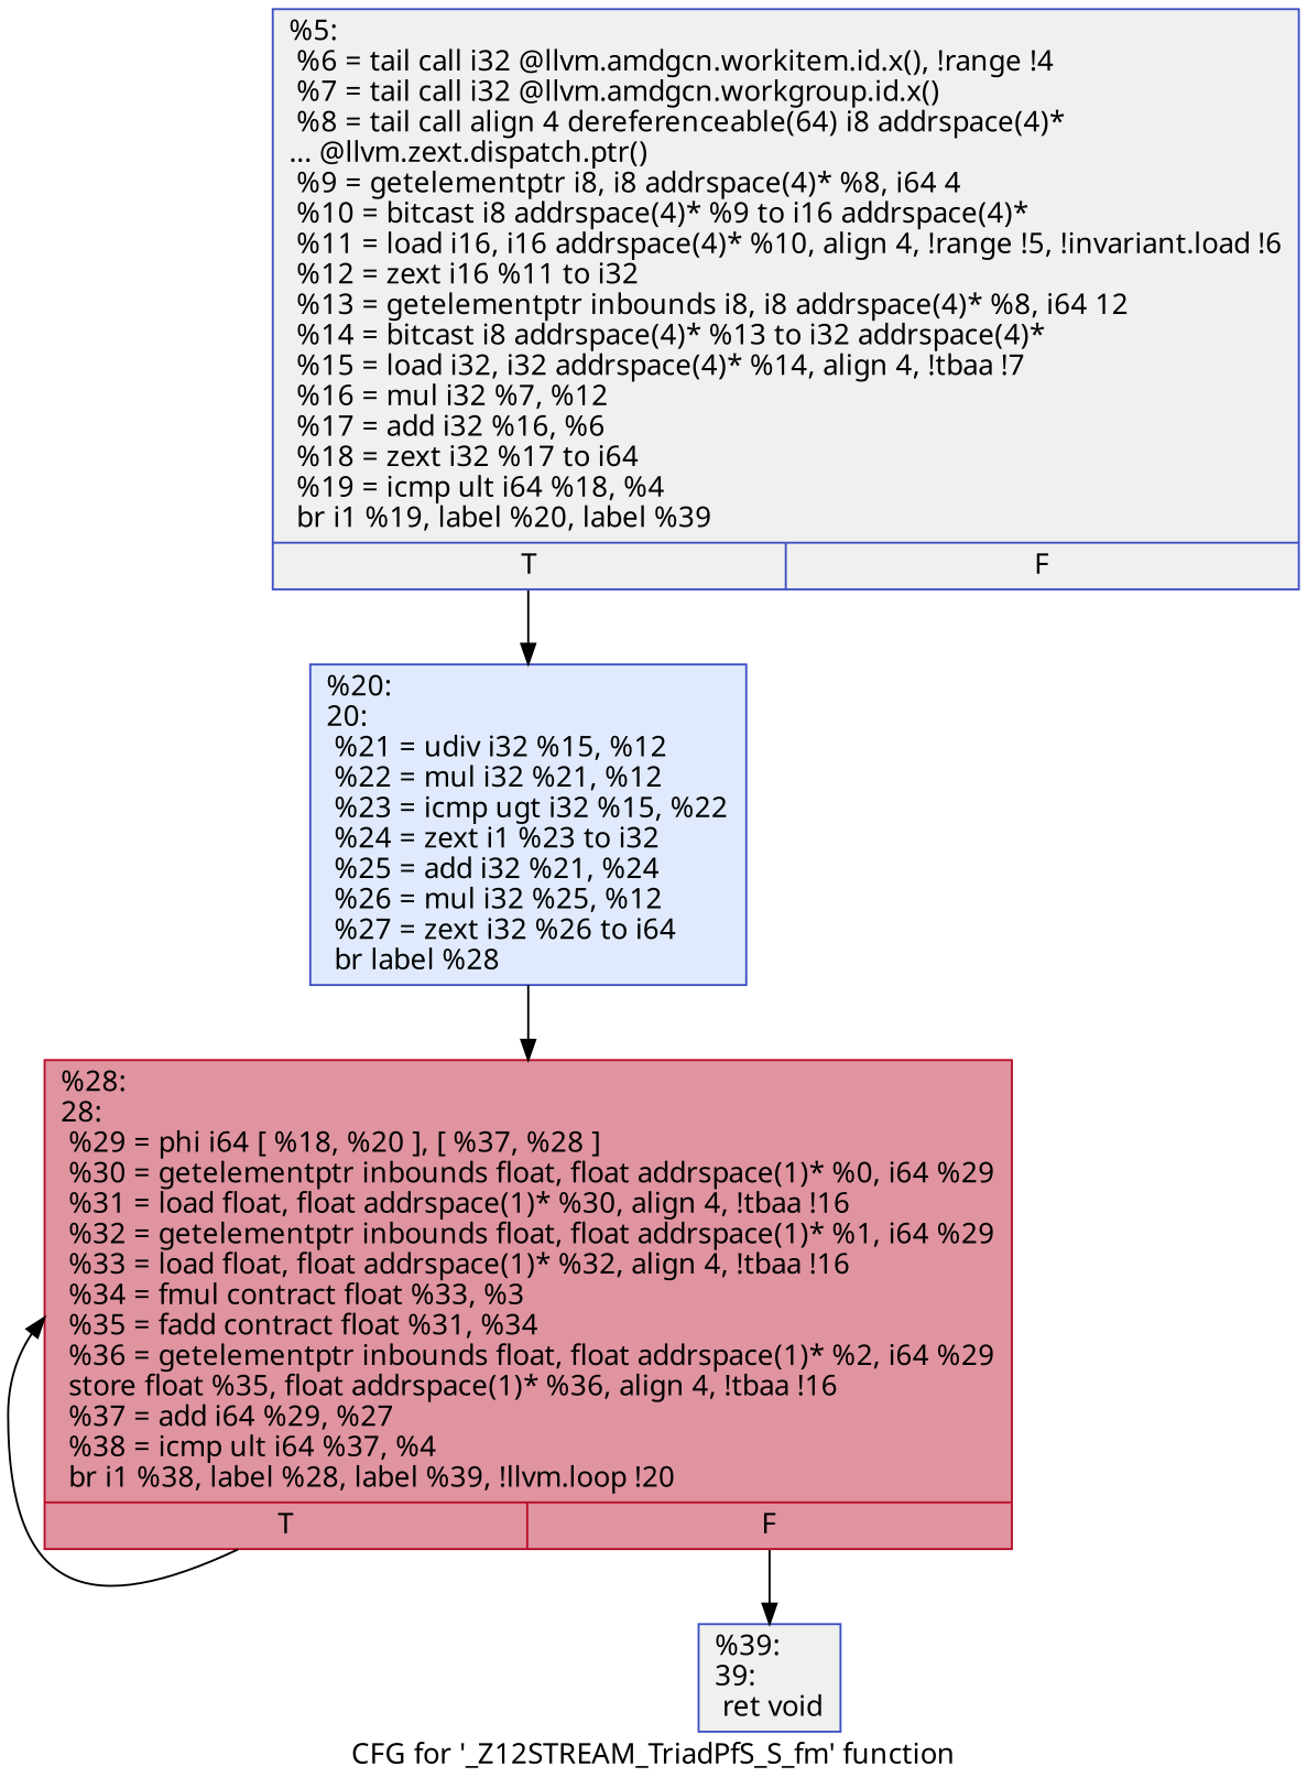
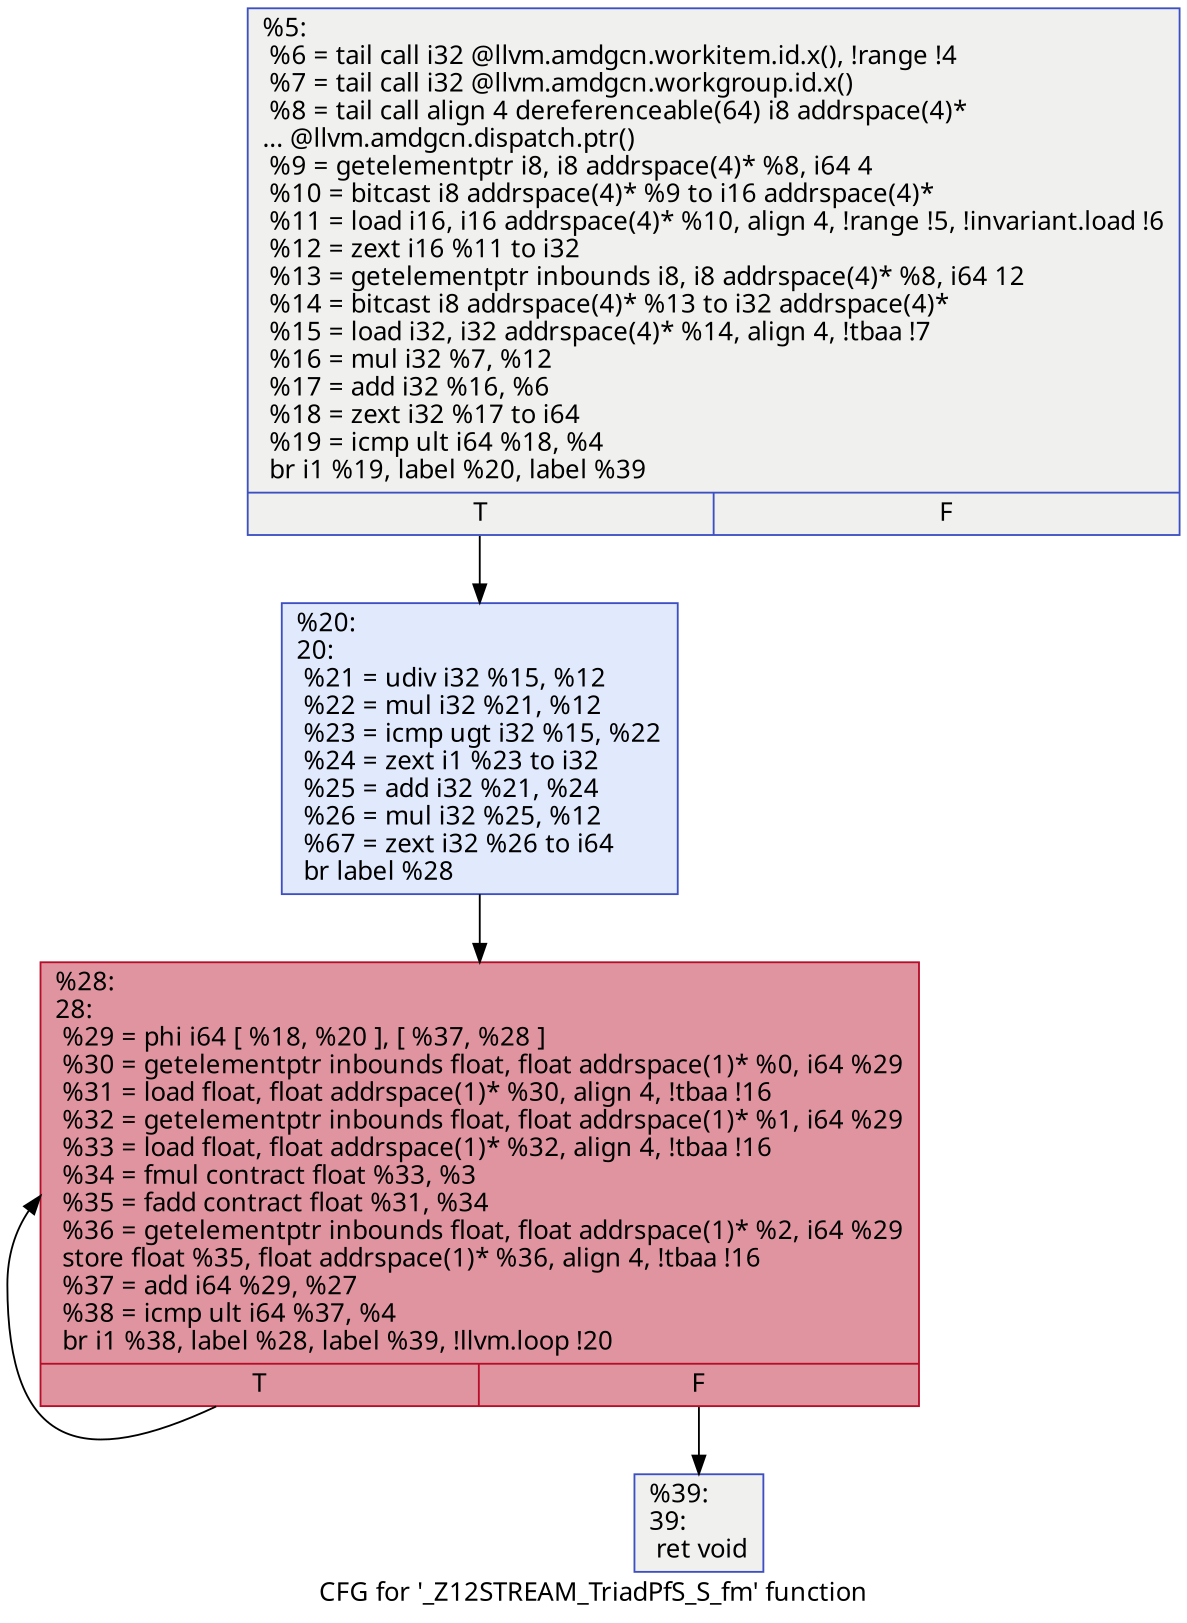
  digraph {
    fontname="Noto Sans"
    label="CFG for '_Z12STREAM_TriadPfS_S_fm' function"
    node [color="#3d50c3ff" fillcolor="#dedcdb70" fontname="Noto Sans" shape=record style=filled]
    edge [fontname="Noto Sans" tailport=s0]
-   n1 [label="{%5:\l  %6 = tail call i32 @llvm.amdgcn.workitem.id.x(), !range !4\l  %7 = tail call i32 @llvm.amdgcn.workgroup.id.x()\l  %8 = tail call align 4 dereferenceable(64) i8 addrspace(4)*\l... @llvm.zext.dispatch.ptr()\l  %9 = getelementptr i8, i8 addrspace(4)* %8, i64 4\l  %10 = bitcast i8 addrspace(4)* %9 to i16 addrspace(4)*\l  %11 = load i16, i16 addrspace(4)* %10, align 4, !range !5, !invariant.load !6\l  %12 = zext i16 %11 to i32\l  %13 = getelementptr inbounds i8, i8 addrspace(4)* %8, i64 12\l  %14 = bitcast i8 addrspace(4)* %13 to i32 addrspace(4)*\l  %15 = load i32, i32 addrspace(4)* %14, align 4, !tbaa !7\l  %16 = mul i32 %7, %12\l  %17 = add i32 %16, %6\l  %18 = zext i32 %17 to i64\l  %19 = icmp ult i64 %18, %4\l  br i1 %19, label %20, label %39\l|{<s0>T|<s1>F}}"]
-   n2 [fillcolor="#b9d0f970" label="{%20:\l20:                                               \l  %21 = udiv i32 %15, %12\l  %22 = mul i32 %21, %12\l  %23 = icmp ugt i32 %15, %22\l  %24 = zext i1 %23 to i32\l  %25 = add i32 %21, %24\l  %26 = mul i32 %25, %12\l  %27 = zext i32 %26 to i64\l  br label %28\l}"]
+   n1 [label="{%5:\l  %6 = tail call i32 @llvm.amdgcn.workitem.id.x(), !range !4\l  %7 = tail call i32 @llvm.amdgcn.workgroup.id.x()\l  %8 = tail call align 4 dereferenceable(64) i8 addrspace(4)*\l... @llvm.amdgcn.dispatch.ptr()\l  %9 = getelementptr i8, i8 addrspace(4)* %8, i64 4\l  %10 = bitcast i8 addrspace(4)* %9 to i16 addrspace(4)*\l  %11 = load i16, i16 addrspace(4)* %10, align 4, !range !5, !invariant.load !6\l  %12 = zext i16 %11 to i32\l  %13 = getelementptr inbounds i8, i8 addrspace(4)* %8, i64 12\l  %14 = bitcast i8 addrspace(4)* %13 to i32 addrspace(4)*\l  %15 = load i32, i32 addrspace(4)* %14, align 4, !tbaa !7\l  %16 = mul i32 %7, %12\l  %17 = add i32 %16, %6\l  %18 = zext i32 %17 to i64\l  %19 = icmp ult i64 %18, %4\l  br i1 %19, label %20, label %39\l|{<s0>T|<s1>F}}"]
+   n2 [fillcolor="#b9d0f970" label="{%20:\l20:                                               \l  %21 = udiv i32 %15, %12\l  %22 = mul i32 %21, %12\l  %23 = icmp ugt i32 %15, %22\l  %24 = zext i1 %23 to i32\l  %25 = add i32 %21, %24\l  %26 = mul i32 %25, %12\l  %67 = zext i32 %26 to i64\l  br label %28\l}"]
    n3 [color="#b70d28ff" fillcolor="#b70d2870" label="{%28:\l28:                                               \l  %29 = phi i64 [ %18, %20 ], [ %37, %28 ]\l  %30 = getelementptr inbounds float, float addrspace(1)* %0, i64 %29\l  %31 = load float, float addrspace(1)* %30, align 4, !tbaa !16\l  %32 = getelementptr inbounds float, float addrspace(1)* %1, i64 %29\l  %33 = load float, float addrspace(1)* %32, align 4, !tbaa !16\l  %34 = fmul contract float %33, %3\l  %35 = fadd contract float %31, %34\l  %36 = getelementptr inbounds float, float addrspace(1)* %2, i64 %29\l  store float %35, float addrspace(1)* %36, align 4, !tbaa !16\l  %37 = add i64 %29, %27\l  %38 = icmp ult i64 %37, %4\l  br i1 %38, label %28, label %39, !llvm.loop !20\l|{<s0>T|<s1>F}}"]
    n4 [label="{%39:\l39:                                               \l  ret void\l}"]
    n1 -> n2
    n2 -> n3
    n3 -> n3
    n3 -> n4 [tailport=s1]
  }
